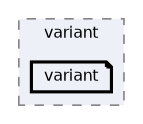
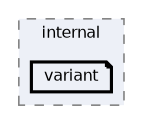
  digraph {
    compound=true
    rankdir=LR
    n1 [color=black fillcolor="#edf0f7" fontname=Helvetica fontsize=10 height=0.2 label=variant shape=note style="filled,bold" width=0.4]
    subgraph cluster_1 {
      bgcolor="#edf0f7"
      fontname=Helvetica
      fontsize=10
-     label=variant
+     label=internal
      pencolor=grey50
      style="filled,dashed"
      n1
    }
  }
